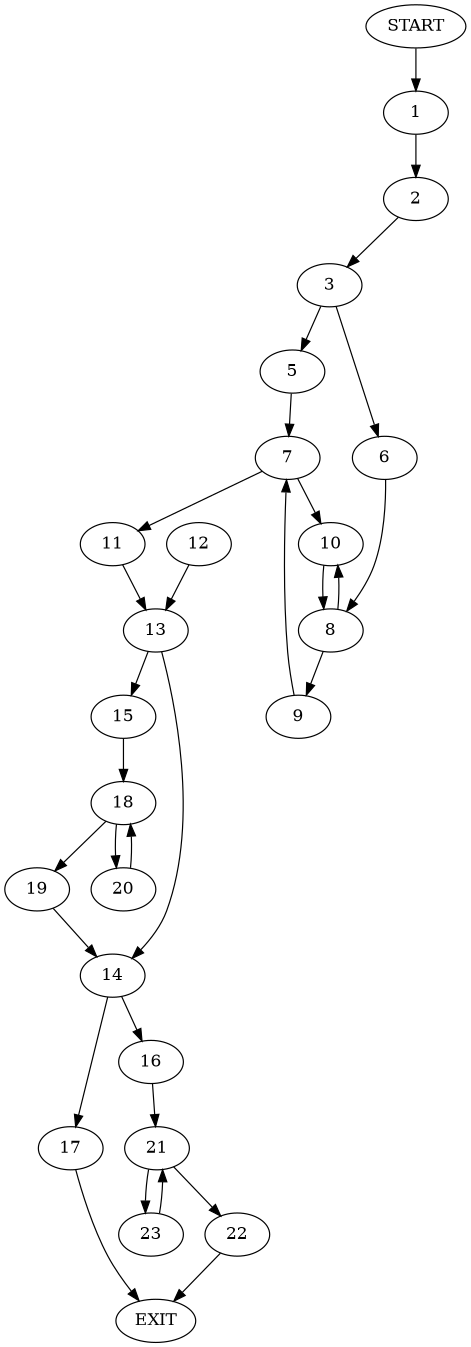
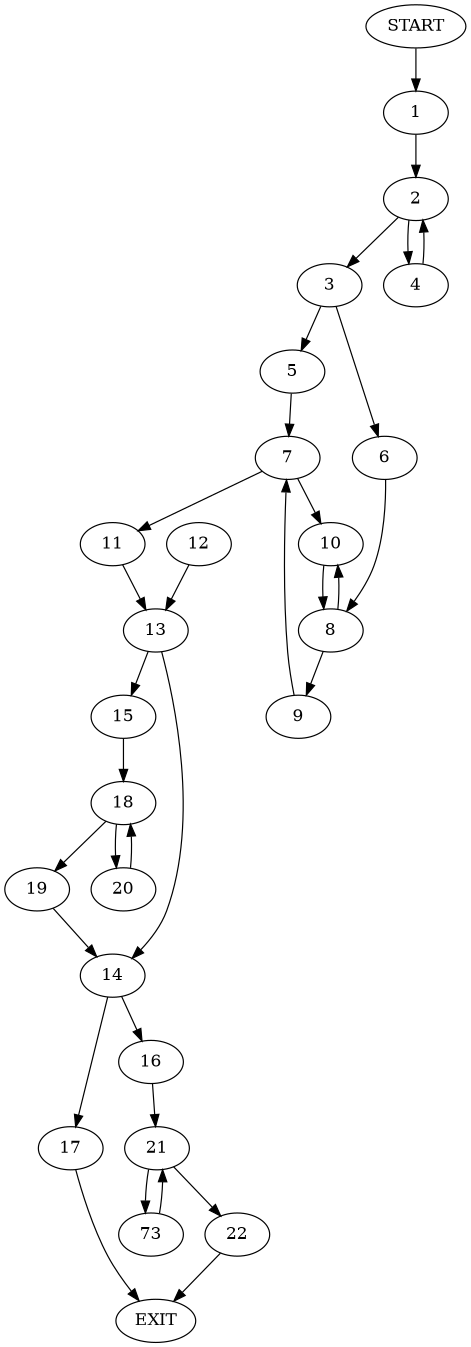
  digraph {
    n1 [label=START]
    1
    2
    n4 [label=EXIT]
    3
+   4
    5
    6
    7
    8
    11
    10
    9
    13
    12
    14
    15
    16
    17
    18
    21
    19
    20
    22
-   23
+   23 [label=73]
    n1 -> 1
    1 -> 2
    2 -> 3
+   2 -> 4
    3 -> 5
    3 -> 6
+   4 -> 2
    5 -> 7
    6 -> 8
    7 -> 11
    7 -> 10
    8 -> 10
    8 -> 9
    11 -> 13
    10 -> 8
    9 -> 7
    13 -> 14
    13 -> 15
    12 -> 13
    14 -> 16
    14 -> 17
    15 -> 18
    16 -> 21
    17 -> n4
    18 -> 19
    18 -> 20
    21 -> 22
    21 -> 23
    19 -> 14
    20 -> 18
    22 -> n4
    23 -> 21
  }
